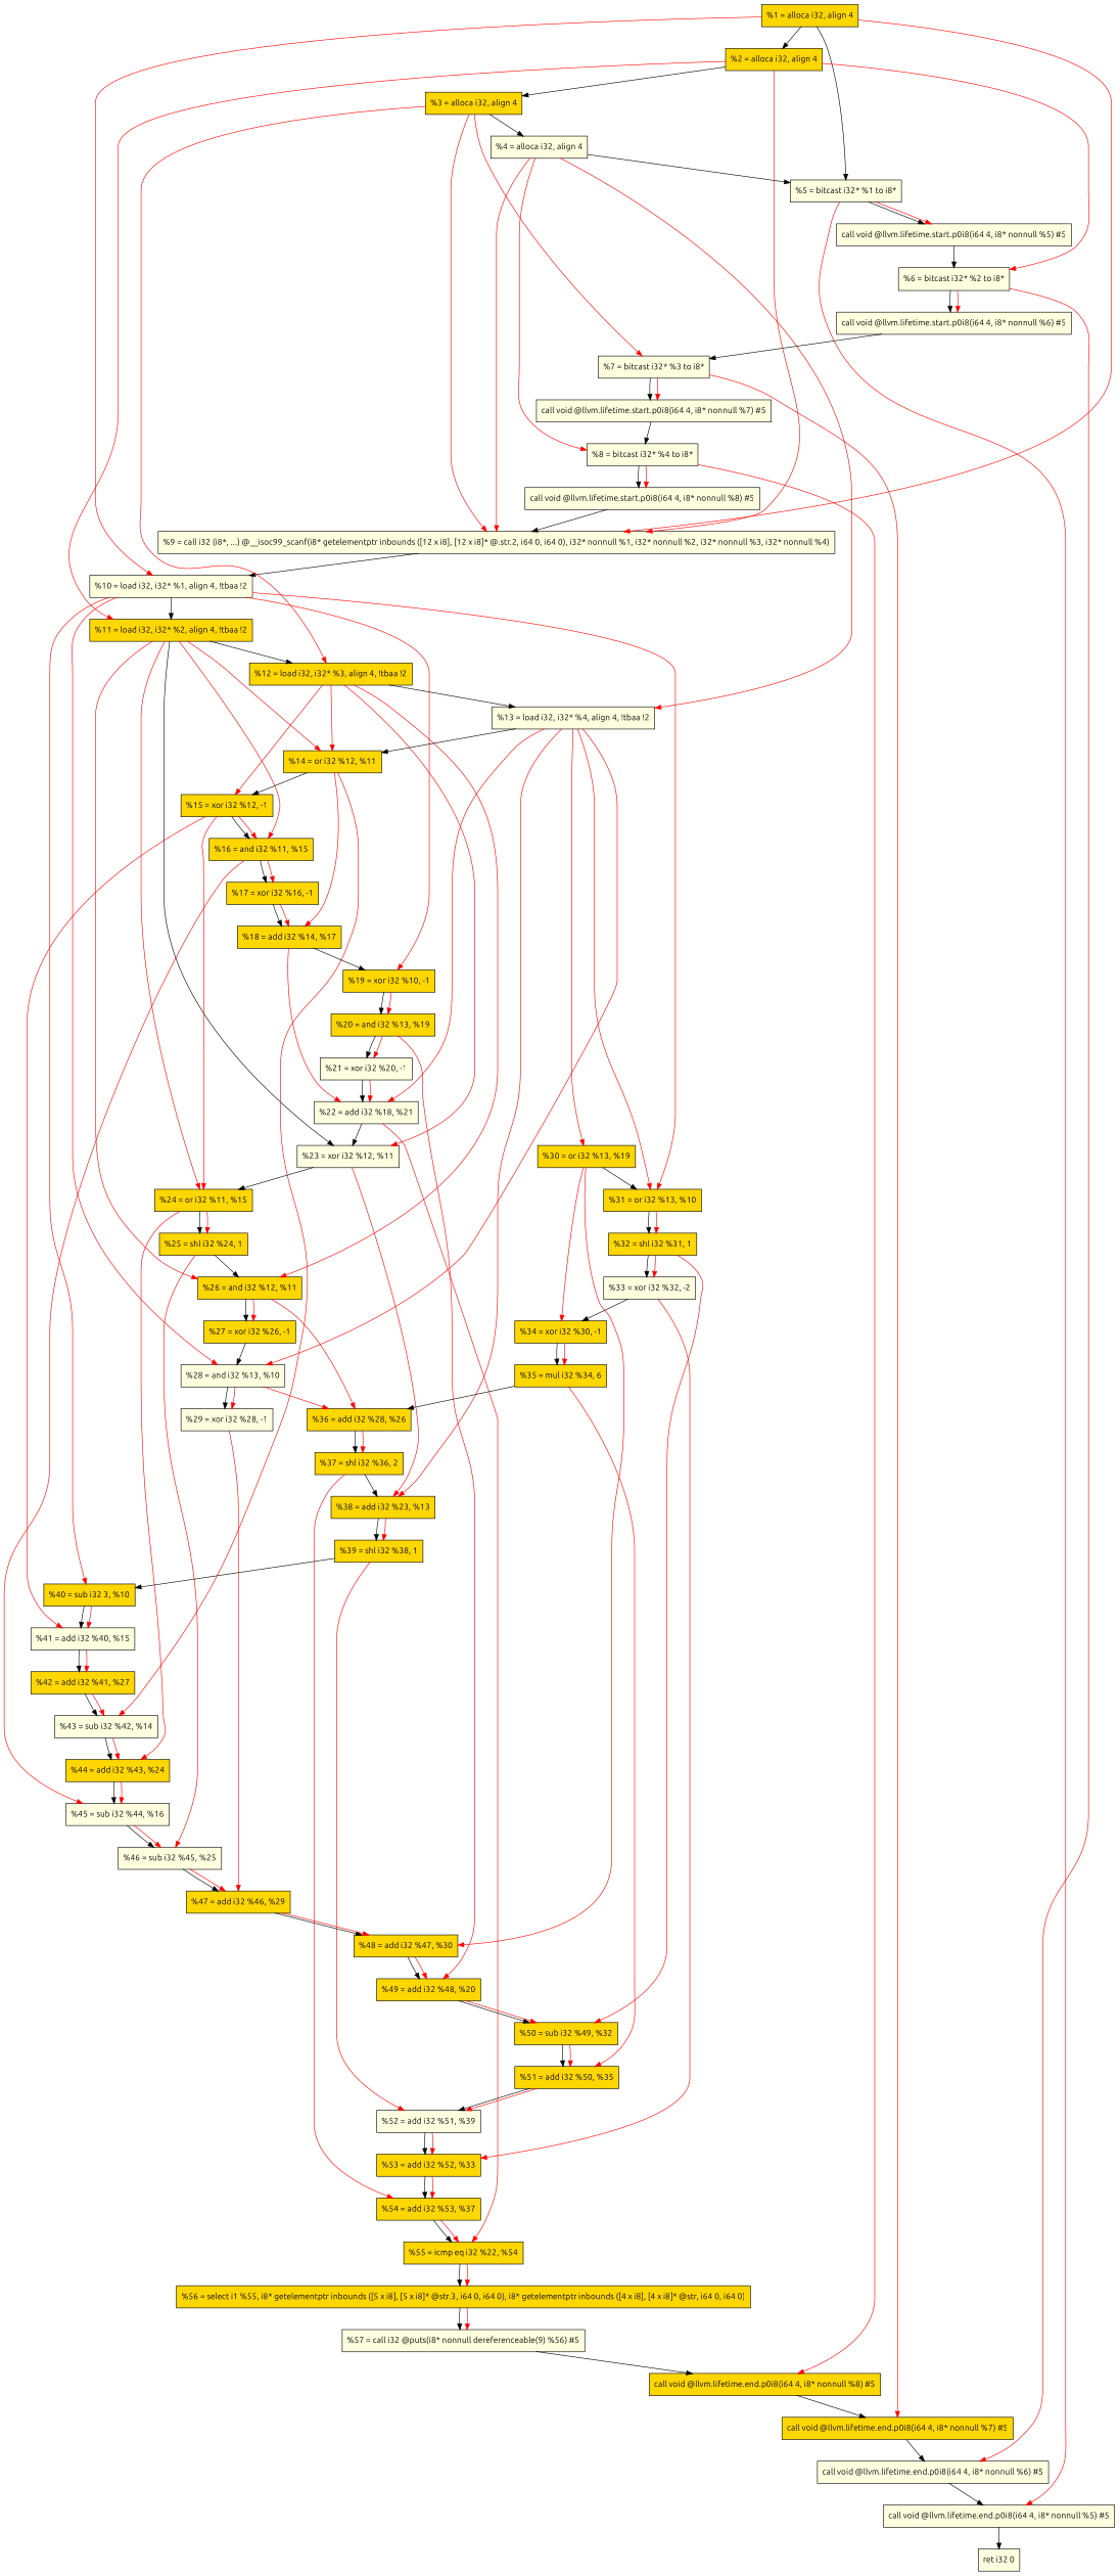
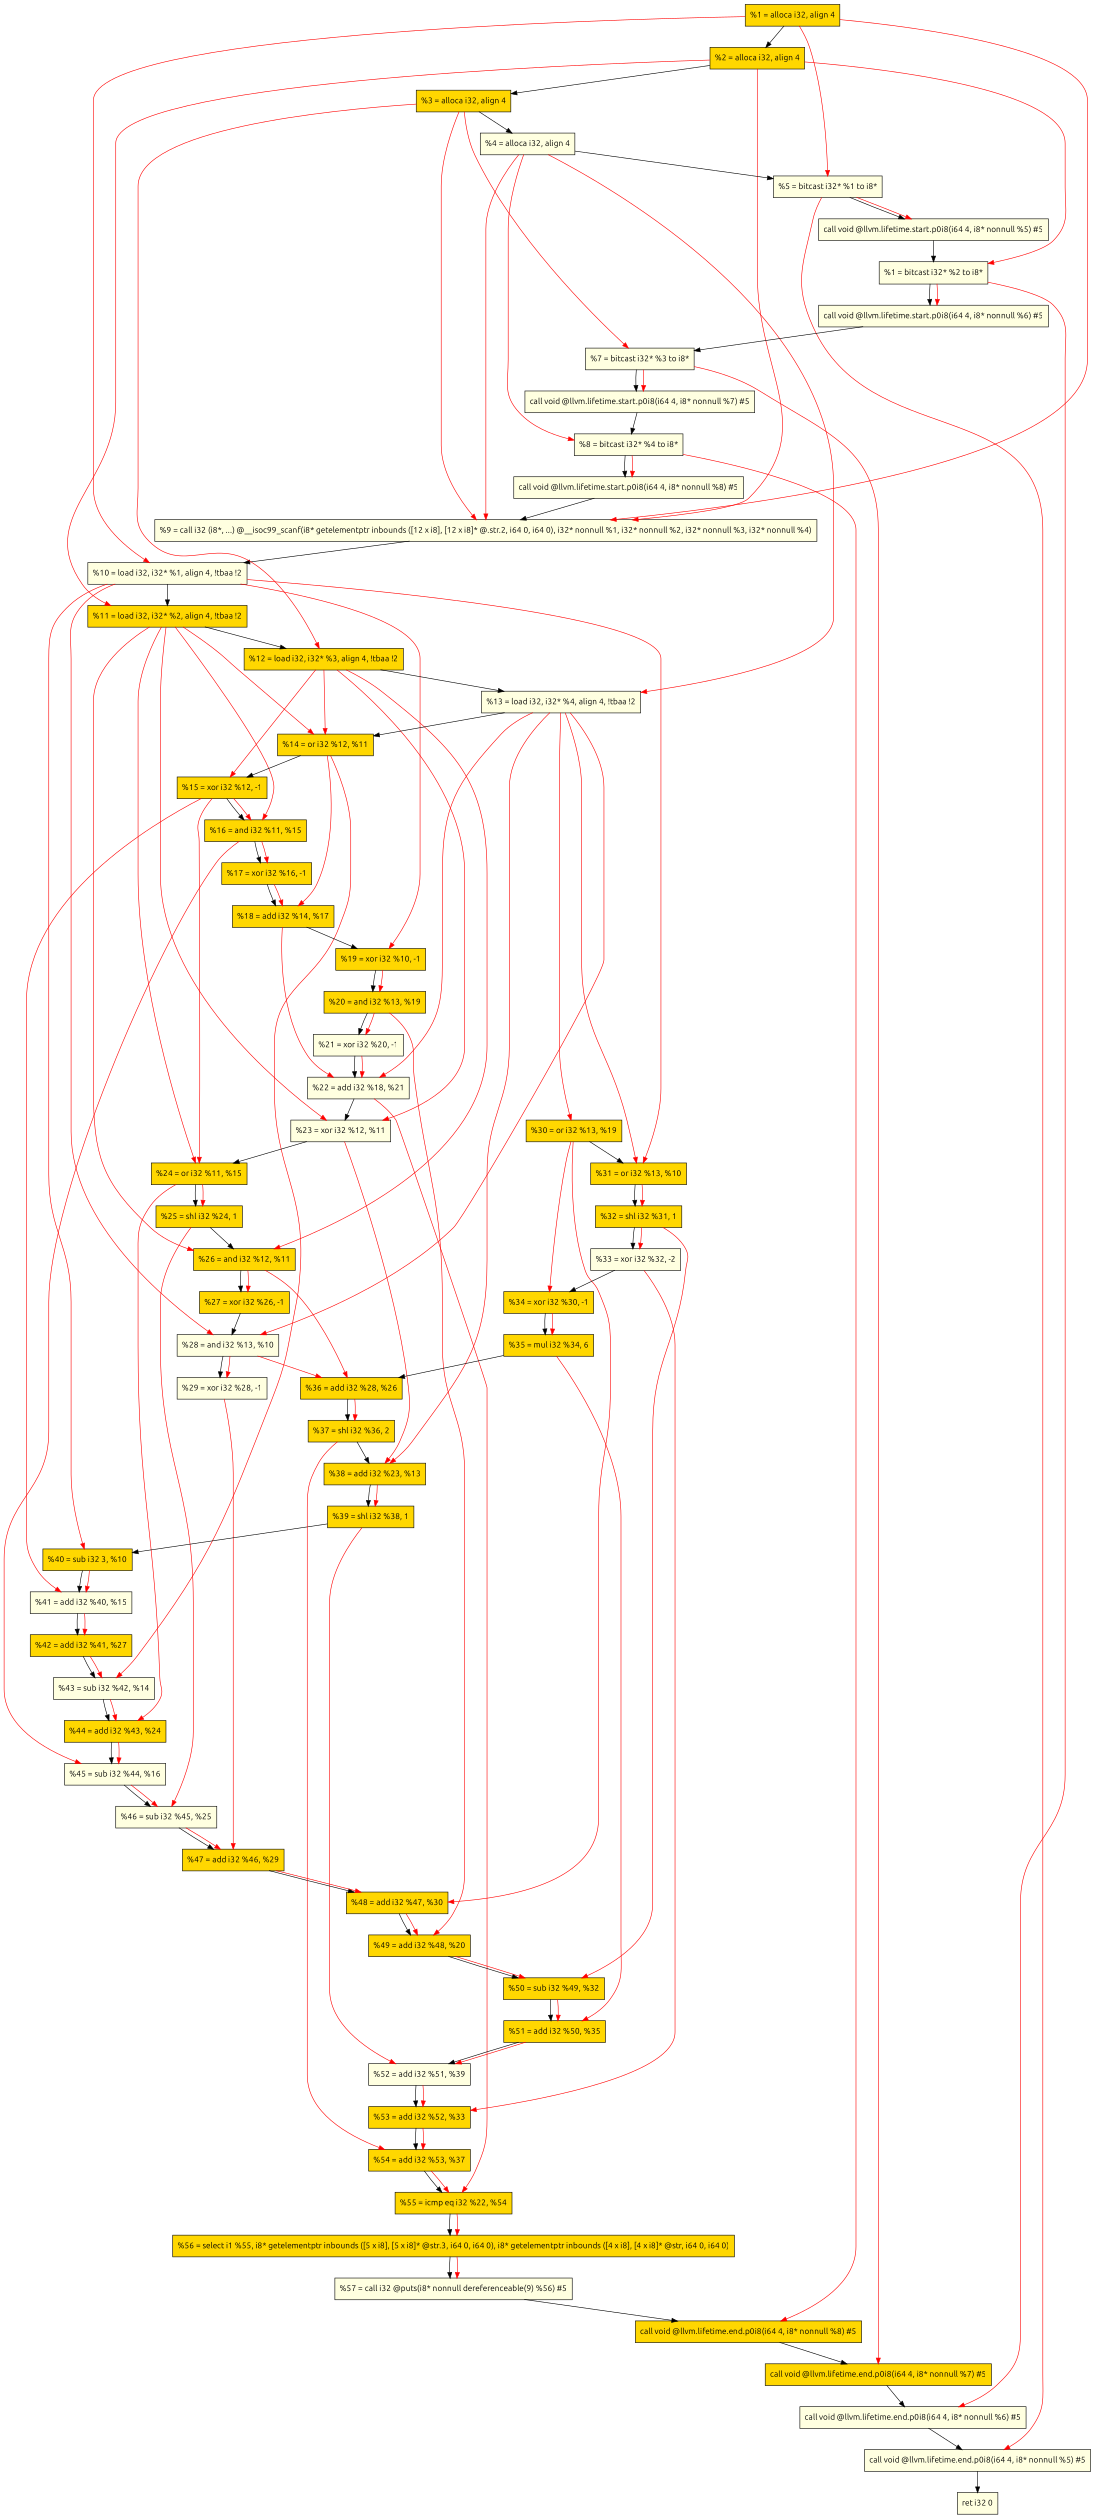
  digraph {
    fontname=Ubuntu
    node [fillcolor=gold fontname=Ubuntu shape=record style=filled]
    edge [fontname=Ubuntu color=red]
    n1 [label="  %1 = alloca i32, align 4"]
    n2 [label="  %2 = alloca i32, align 4"]
    n3 [fillcolor=lightyellow label="  %5 = bitcast i32* %1 to i8*"]
    n4 [fillcolor=lightyellow label="  %9 = call i32 (i8*, ...) @__isoc99_scanf(i8* getelementptr inbounds ([12 x i8], [12 x i8]* @.str.2, i64 0, i64 0), i32* nonnull %1, i32* nonnull %2, i32* nonnull %3, i32* nonnull %4)"]
    n5 [fillcolor=lightyellow label="  %10 = load i32, i32* %1, align 4, !tbaa !2"]
    n6 [label="  %3 = alloca i32, align 4"]
-   n7 [fillcolor=lightyellow label="  %6 = bitcast i32* %2 to i8*"]
+   n7 [fillcolor=lightyellow label="%1 = bitcast i32* %2 to i8*"]
    n8 [label="  %11 = load i32, i32* %2, align 4, !tbaa !2"]
    n9 [fillcolor=lightyellow label="  call void @llvm.lifetime.start.p0i8(i64 4, i8* nonnull %5) #5"]
    n10 [fillcolor=lightyellow label="  call void @llvm.lifetime.end.p0i8(i64 4, i8* nonnull %5) #5"]
    n11 [label="  %19 = xor i32 %10, -1"]
    n12 [fillcolor=lightyellow label="  %28 = and i32 %13, %10"]
    n13 [label="  %31 = or i32 %13, %10"]
    n14 [label="  %40 = sub i32 3, %10"]
    n15 [fillcolor=lightyellow label="  %4 = alloca i32, align 4"]
    n16 [fillcolor=lightyellow label="  %7 = bitcast i32* %3 to i8*"]
    n17 [label="  %12 = load i32, i32* %3, align 4, !tbaa !2"]
    n18 [fillcolor=lightyellow label="  call void @llvm.lifetime.start.p0i8(i64 4, i8* nonnull %6) #5"]
    n19 [fillcolor=lightyellow label="  call void @llvm.lifetime.end.p0i8(i64 4, i8* nonnull %6) #5"]
    n20 [label="  %14 = or i32 %12, %11"]
    n21 [label="  %16 = and i32 %11, %15"]
    n22 [fillcolor=lightyellow label="  %23 = xor i32 %12, %11"]
    n23 [label="  %24 = or i32 %11, %15"]
    n24 [label="  %26 = and i32 %12, %11"]
    n25 [fillcolor=lightyellow label="  %8 = bitcast i32* %4 to i8*"]
    n26 [fillcolor=lightyellow label="  %13 = load i32, i32* %4, align 4, !tbaa !2"]
    n27 [fillcolor=lightyellow label="  call void @llvm.lifetime.start.p0i8(i64 4, i8* nonnull %7) #5"]
    n28 [label="  call void @llvm.lifetime.end.p0i8(i64 4, i8* nonnull %7) #5"]
    n29 [label="  %15 = xor i32 %12, -1"]
    n30 [fillcolor=lightyellow label="  call void @llvm.lifetime.start.p0i8(i64 4, i8* nonnull %8) #5"]
    n31 [label="  call void @llvm.lifetime.end.p0i8(i64 4, i8* nonnull %8) #5"]
    n32 [label="  %30 = or i32 %13, %19"]
    n33 [label="  %38 = add i32 %23, %13"]
    n34 [fillcolor=lightyellow label="  %22 = add i32 %18, %21"]
    n35 [fillcolor=lightyellow label="  ret i32 0"]
    n36 [label="  %20 = and i32 %13, %19"]
    n37 [label="  %36 = add i32 %28, %26"]
    n38 [fillcolor=lightyellow label="  %29 = xor i32 %28, -1"]
    n39 [label="  %32 = shl i32 %31, 1"]
    n40 [fillcolor=lightyellow label="  %41 = add i32 %40, %15"]
    n41 [label="  %18 = add i32 %14, %17"]
    n42 [fillcolor=lightyellow label="  %43 = sub i32 %42, %14"]
    n43 [label="  %17 = xor i32 %16, -1"]
    n44 [fillcolor=lightyellow label="  %45 = sub i32 %44, %16"]
    n45 [label="  %25 = shl i32 %24, 1"]
    n46 [label="  %44 = add i32 %43, %24"]
    n47 [label="  %27 = xor i32 %26, -1"]
    n48 [fillcolor=lightyellow label="  %21 = xor i32 %20, -1"]
    n49 [label="  %49 = add i32 %48, %20"]
    n50 [label="  %34 = xor i32 %30, -1"]
    n51 [label="  %48 = add i32 %47, %30"]
    n52 [label="  %39 = shl i32 %38, 1"]
    n53 [label="  %42 = add i32 %41, %27"]
    n54 [fillcolor=lightyellow label="  %46 = sub i32 %45, %25"]
    n55 [label="  %55 = icmp eq i32 %22, %54"]
    n56 [label="  %50 = sub i32 %49, %32"]
    n57 [label="  %56 = select i1 %55, i8* getelementptr inbounds ([5 x i8], [5 x i8]* @str.3, i64 0, i64 0), i8* getelementptr inbounds ([4 x i8], [4 x i8]* @str, i64 0, i64 0)"]
    n58 [label="  %47 = add i32 %46, %29"]
    n59 [label="  %37 = shl i32 %36, 2"]
    n60 [label="  %35 = mul i32 %34, 6"]
    n61 [fillcolor=lightyellow label="  %33 = xor i32 %32, -2"]
    n62 [label="  %53 = add i32 %52, %33"]
    n63 [label="  %51 = add i32 %50, %35"]
    n64 [label="  %54 = add i32 %53, %37"]
    n65 [fillcolor=lightyellow label="  %52 = add i32 %51, %39"]
    n66 [fillcolor=lightyellow label="%57 = call i32 @puts(i8* nonnull dereferenceable(9) %56) #5"]
    n1 -> n2 [color=""]
-   n1 -> n3 [color=black]
+   n1 -> n3
    n1 -> n4
    n1 -> n5
    n2 -> n4
    n2 -> n6 [color=""]
    n2 -> n7
    n2 -> n8
    n3 -> n9 [color=""]
    n3 -> n9
    n3 -> n10
    n4 -> n5 [color=""]
    n5 -> n8 [color=""]
    n5 -> n11
    n5 -> n12
    n5 -> n13
    n5 -> n14
    n6 -> n4
    n6 -> n15 [color=""]
    n6 -> n16
    n6 -> n17
    n7 -> n18 [color=""]
    n7 -> n18
    n7 -> n19
    n8 -> n17 [color=""]
    n8 -> n20
    n8 -> n21
-   n8 -> n22 [color=black]
+   n8 -> n22
    n8 -> n23
    n8 -> n24
    n9 -> n7 [color=""]
    n10 -> n35 [color=""]
    n11 -> n36 [color=""]
    n11 -> n36
    n12 -> n37
    n12 -> n38 [color=""]
    n12 -> n38
    n13 -> n39 [color=""]
    n13 -> n39
    n14 -> n40 [color=""]
    n14 -> n40
    n15 -> n3 [color=""]
    n15 -> n4
    n15 -> n25
    n15 -> n26
    n16 -> n27 [color=""]
    n16 -> n27
    n16 -> n28
    n17 -> n20
    n17 -> n22
    n17 -> n24
    n17 -> n26 [color=""]
    n17 -> n29
    n18 -> n16 [color=""]
    n19 -> n10 [color=""]
    n20 -> n29 [color=""]
    n20 -> n41
    n20 -> n42
    n21 -> n43 [color=""]
    n21 -> n43
    n21 -> n44
    n22 -> n23 [color=""]
    n22 -> n33
    n23 -> n45 [color=""]
    n23 -> n45
    n23 -> n46
    n24 -> n37
    n24 -> n47 [color=""]
    n24 -> n47
    n25 -> n30 [color=""]
    n25 -> n30
    n25 -> n31
    n26 -> n12
    n26 -> n13
    n26 -> n20 [color=""]
    n26 -> n32
    n26 -> n33
    n26 -> n34
    n27 -> n25 [color=""]
    n28 -> n19 [color=""]
    n29 -> n21 [color=""]
    n29 -> n21
    n29 -> n23
    n29 -> n40
    n30 -> n4 [color=""]
    n31 -> n28 [color=""]
    n32 -> n13 [color=""]
    n32 -> n50
    n32 -> n51
    n33 -> n52 [color=""]
    n33 -> n52
    n34 -> n22 [color=""]
    n34 -> n55
    n36 -> n48 [color=""]
    n36 -> n48
    n36 -> n49
    n37 -> n59 [color=""]
    n37 -> n59
    n38 -> n58
    n39 -> n56
    n39 -> n61 [color=""]
    n39 -> n61
    n40 -> n53 [color=""]
    n40 -> n53
    n41 -> n11 [color=""]
    n41 -> n34
    n42 -> n46 [color=""]
    n42 -> n46
    n43 -> n41 [color=""]
    n43 -> n41
    n44 -> n54 [color=""]
    n44 -> n54
    n45 -> n24 [color=""]
    n45 -> n54
    n46 -> n44 [color=""]
    n46 -> n44
    n47 -> n12 [color=""]
    n48 -> n34 [color=""]
    n48 -> n34
    n49 -> n56 [color=""]
    n49 -> n56
    n50 -> n60 [color=""]
    n50 -> n60
    n51 -> n49 [color=""]
    n51 -> n49
    n52 -> n14 [color=""]
    n52 -> n65
    n53 -> n42 [color=""]
    n53 -> n42
    n54 -> n58 [color=""]
    n54 -> n58
    n55 -> n57 [color=""]
    n55 -> n57
    n56 -> n63 [color=""]
    n56 -> n63
    n57 -> n66 [color=""]
    n57 -> n66
    n58 -> n51 [color=""]
    n58 -> n51
    n59 -> n33 [color=""]
    n59 -> n64
    n60 -> n37 [color=""]
    n60 -> n63
    n61 -> n50 [color=""]
    n61 -> n62
    n62 -> n64 [color=""]
    n62 -> n64
    n63 -> n65 [color=""]
    n63 -> n65
    n64 -> n55 [color=""]
    n64 -> n55
    n65 -> n62 [color=""]
    n65 -> n62
    n66 -> n31 [color=""]
  }
